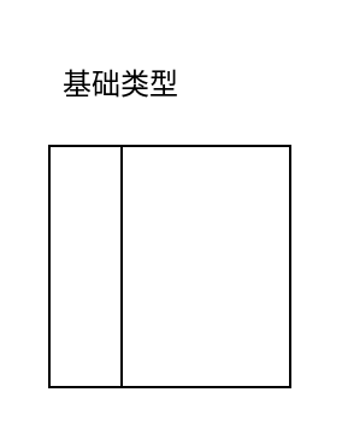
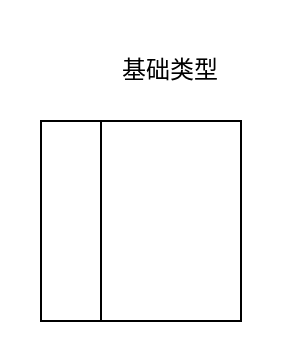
  <mxCell id="0" />
  <mxCell id="1" parent="0" />
  <mxCell id="2" value="" style="rounded=0;whiteSpace=wrap;html=1;" vertex="1" parent="1"><mxGeometry x="20" y="60" width="100" height="100" as="geometry" /></mxCell>
  <mxCell id="3" value="" style="rounded=0;whiteSpace=wrap;html=1;" vertex="1" parent="1"><mxGeometry x="20" y="60" width="30" height="100" as="geometry" /></mxCell>
- <mxCell id="4" value="基础类型" style="text;html=1;align=center;verticalAlign=middle;whiteSpace=wrap;rounded=0;" vertex="1" parent="1"><mxGeometry x="20" y="20" width="60" height="30" as="geometry" /></mxCell>
+ <mxCell id="4" value="基础类型" style="text;html=1;align=center;verticalAlign=middle;whiteSpace=wrap;rounded=0;" vertex="1" parent="1"><mxGeometry x="55" y="20" width="60" height="30" as="geometry" /></mxCell>
